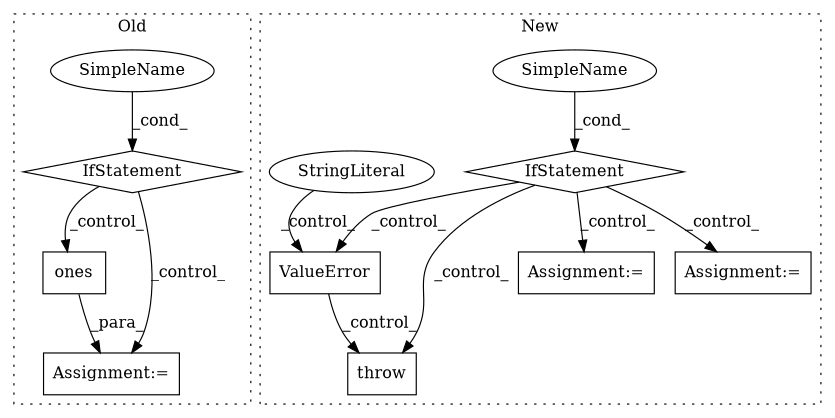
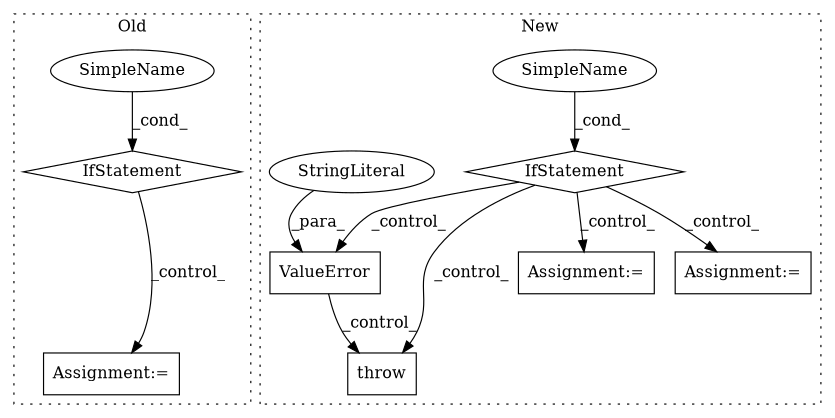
  digraph {
    node [a=7 l=1 shape=box]
-   n1 [a=32 l="14,2" label=ones s="5717,5756"]
    n2 [a=42 label=SimpleName shape=ellipse l=""]
    n3 [label="Assignment:=" s=5662]
    n4 [a=25 l="4,2" label=IfStatement s="5636,5649" shape=diamond]
    n5 [a=32 l="11,1" label=ValueError s="6172,6251"]
    n6 [a=25 l="4,2" label=IfStatement s="6138,6156" shape=diamond]
    n7 [a=42 label=SimpleName shape=ellipse l=""]
    n8 [a=53 l=6 label=throw s=6166]
    n9 [a=45 l=68 label=StringLiteral s=6183 shape=ellipse]
    n10 [label="Assignment:=" s=6299]
    n11 [label="Assignment:=" s=7642]
    subgraph cluster_1 {
      label=Old
      style=dotted
-     n1
      n2
      n3
      n4
    }
    subgraph cluster_2 {
      label=New
      style=dotted
      n5
      n6
      n7
      n8
      n9
      n10
      n11
    }
-   n1 -> n3 [label=_para_]
    n2 -> n4 [label=_cond_]
-   n4 -> n1 [label=_control_]
    n4 -> n3 [label=_control_]
    n5 -> n8 [label=_control_]
    n6 -> n5 [label=_control_]
    n6 -> n8 [label=_control_]
    n6 -> n10 [label=_control_]
    n6 -> n11 [label=_control_]
    n7 -> n6 [label=_cond_]
-   n9 -> n5 [label=_control_]
+   n9 -> n5 [label=_para_]
  }
